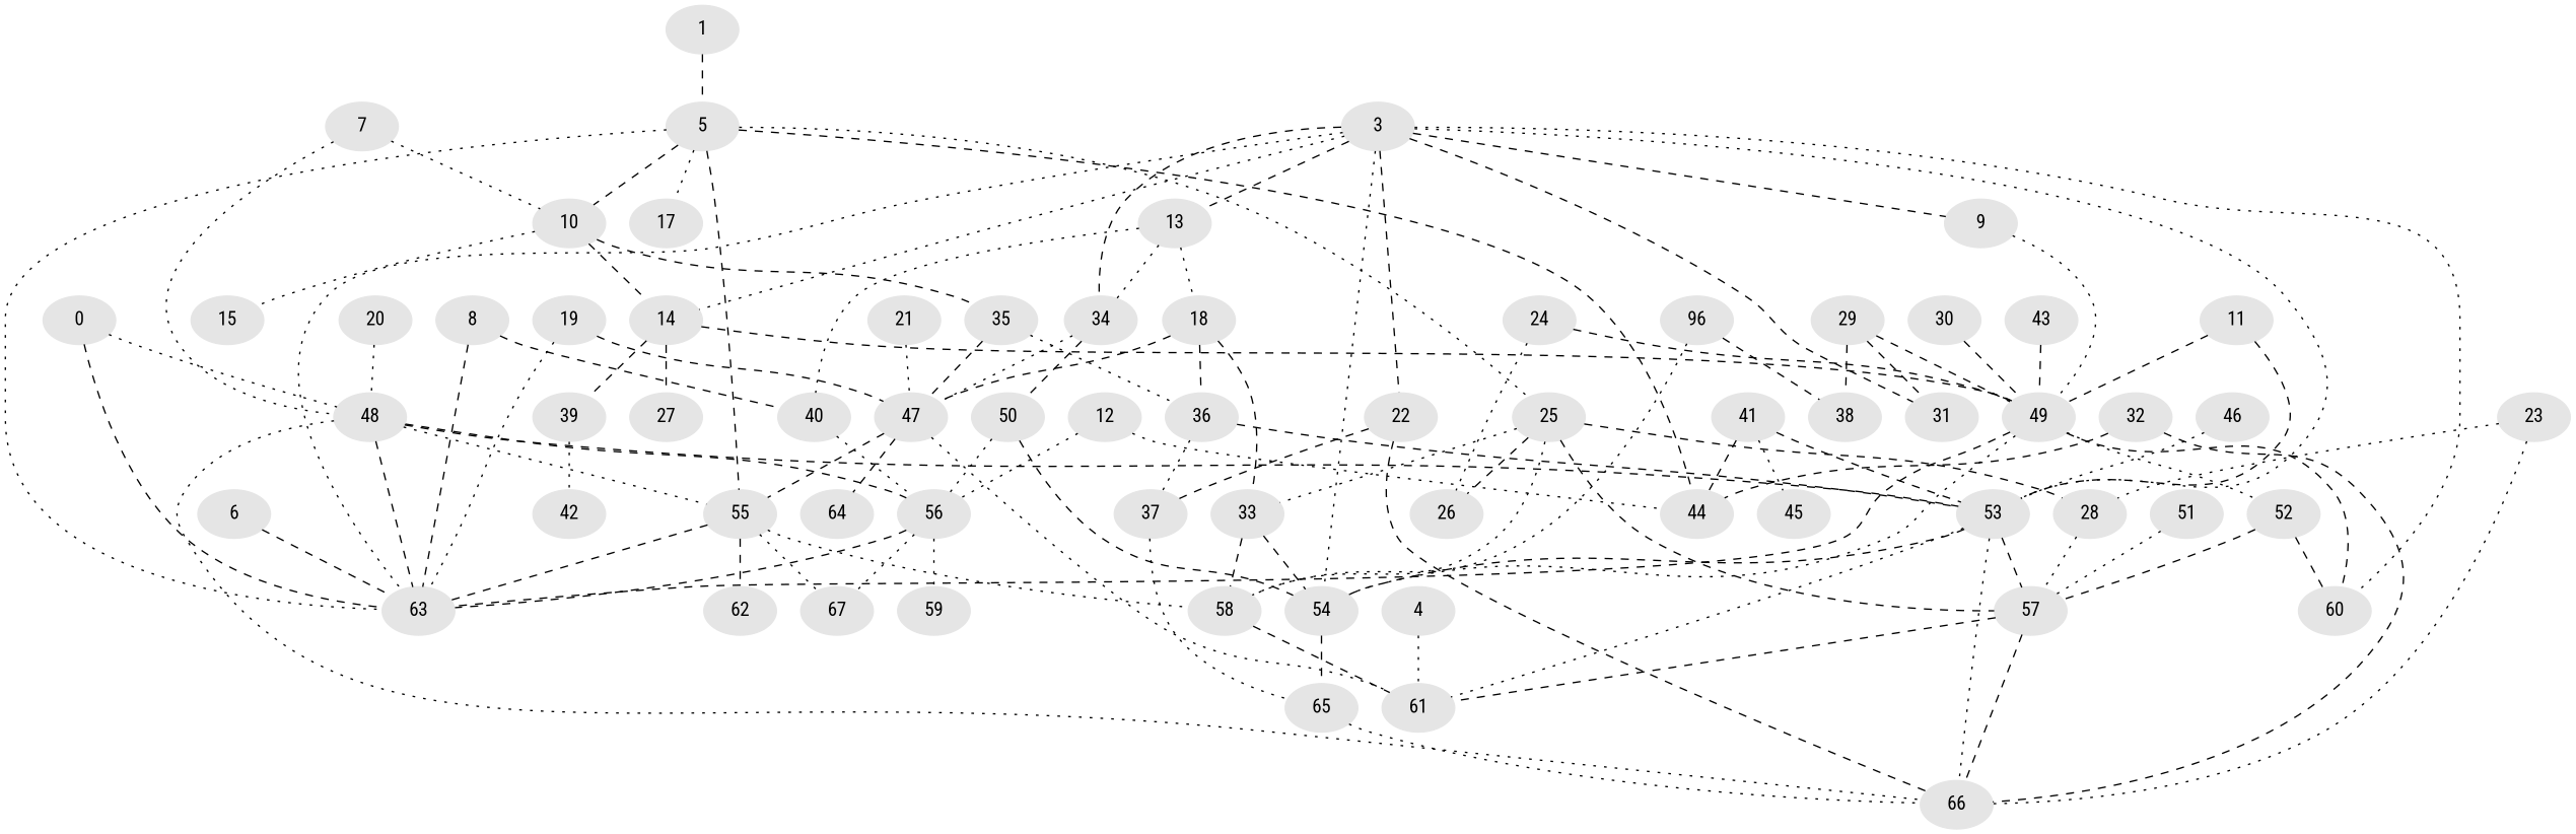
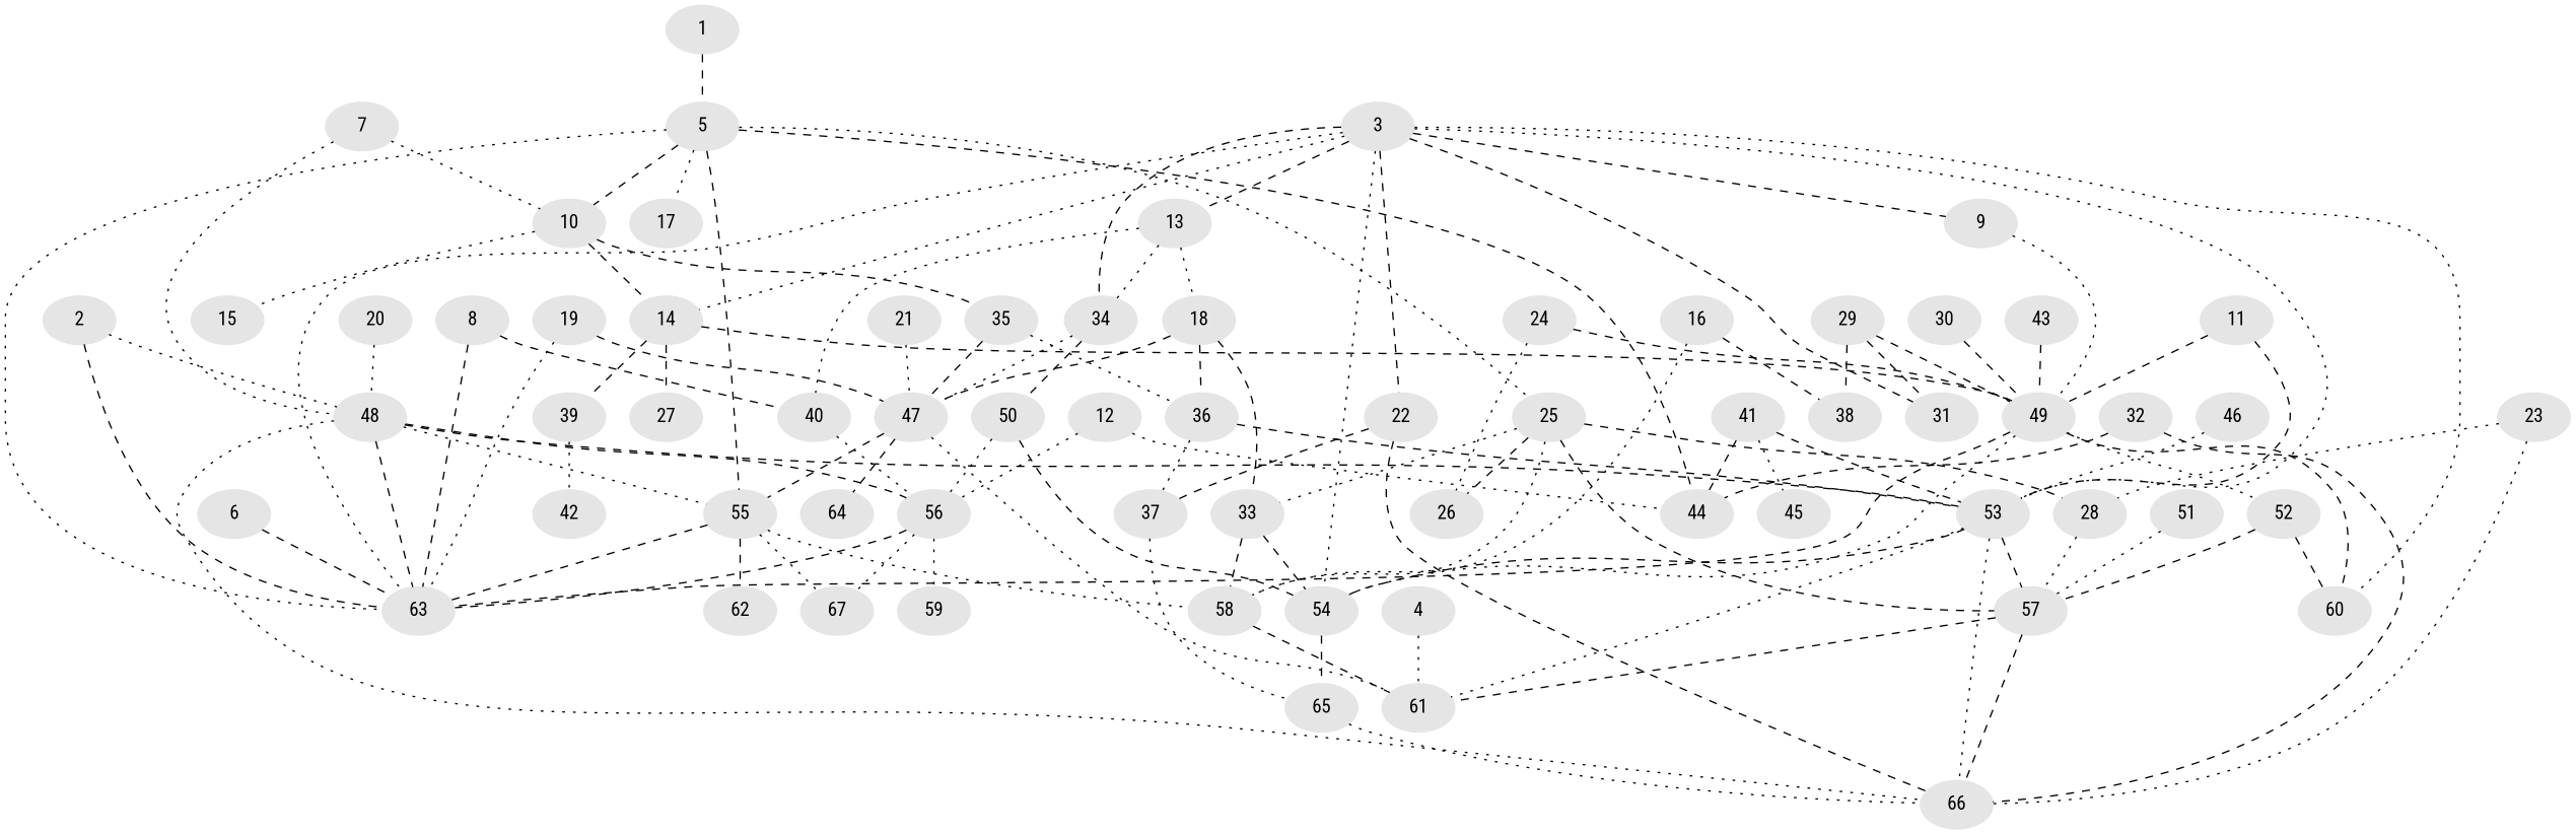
  graph {
    fontname="Roboto Condensed"
    node [color=gray90 fontname="Roboto Condensed" style=filled]
    edge [fontname="Roboto Condensed" style=dashed weight=1.0]
    1
    5
    63
    10
    17
    25
    44
    55
-   2 [label=0]
+   2
    48
    53
    56
    66
    3
    9
    13
    14
    22
    31
    34
    54
    60
    49
    40
    18
    27
    39
    37
    47
    50
    61
    57
    65
    4
    15
    35
    58
    33
    28
    26
    62
    67
    6
    7
    8
    52
    36
    11
    12
    59
    42
-   16 [label=96]
+   16
    38
    64
    19
    20
    21
    23
    24
    29
    30
    32
    41
    45
    43
    46
    51
    1 -- 5
    5 -- 63 [style=dotted]
    5 -- 10
    5 -- 17 [style=dotted]
    5 -- 25 [style=dotted]
    5 -- 44
    5 -- 55
    10 -- 14
    10 -- 15 [style=dotted]
    10 -- 35
    25 -- 57
    25 -- 58 [style=dotted]
    25 -- 33 [style=dotted]
    25 -- 28
    25 -- 26
    55 -- 63
    55 -- 58 [style=dotted]
    55 -- 62
    55 -- 67 [style=dotted]
    2 -- 63
    2 -- 48 [style=dotted]
    48 -- 63
    48 -- 55 [style=dotted]
    48 -- 53
    48 -- 56
    48 -- 66 [style=dotted]
    53 -- 66 [style=dotted]
    53 -- 54
    53 -- 61 [style=dotted]
    53 -- 57
    56 -- 63
    56 -- 67 [style=dotted]
    56 -- 59 [style=dotted]
    3 -- 63 [style=dotted]
    3 -- 53 [style=dotted]
    3 -- 9
    3 -- 13
    3 -- 14 [style=dotted]
    3 -- 22
    3 -- 31
    3 -- 34
    3 -- 54 [style=dotted]
    3 -- 60 [style=dotted]
    9 -- 49 [style=dotted]
    13 -- 34 [style=dotted weight=2.0]
    13 -- 40 [style=dotted]
    13 -- 18 [style=dotted]
    14 -- 49
    14 -- 27
    14 -- 39
    22 -- 66
    22 -- 37
    34 -- 47 [style=dotted]
    34 -- 50
    54 -- 65
    49 -- 63
    49 -- 54 [style=dotted]
    49 -- 60
    49 -- 52 [style=dotted]
    40 -- 56 [style=dotted]
    18 -- 47
    18 -- 33
    18 -- 36
    39 -- 42 [style=dotted]
    37 -- 65 [style=dotted]
    47 -- 55 [weight=2.0]
    47 -- 61 [style=dotted]
    47 -- 64
    50 -- 56 [style=dotted]
    50 -- 54
    57 -- 66
    57 -- 61
    65 -- 66 [style=dotted]
    4 -- 61 [style=dotted]
    35 -- 47
    35 -- 36 [style=dotted]
    58 -- 61
    33 -- 54
    33 -- 58
    28 -- 57 [style=dotted]
    6 -- 63
    7 -- 10 [style=dotted]
    7 -- 48 [style=dotted]
    8 -- 63
    8 -- 40
    52 -- 60
    52 -- 57
    36 -- 53
    36 -- 37 [style=dotted]
    11 -- 53
    11 -- 49
    12 -- 44 [style=dotted]
    12 -- 56 [style=dotted]
    16 -- 58 [style=dotted]
    16 -- 38
    19 -- 63 [style=dotted]
    19 -- 47
    20 -- 48 [style=dotted]
    21 -- 47 [style=dotted]
    23 -- 66 [style=dotted]
    23 -- 28 [style=dotted]
    24 -- 49
    24 -- 26 [style=dotted]
    29 -- 31
    29 -- 49
    29 -- 38
    30 -- 49 [weight=2.0]
    32 -- 44
    32 -- 66
    41 -- 44
    41 -- 53
    41 -- 45 [style=dotted]
    43 -- 49
    46 -- 53 [style=dotted]
    51 -- 57 [style=dotted]
  }
